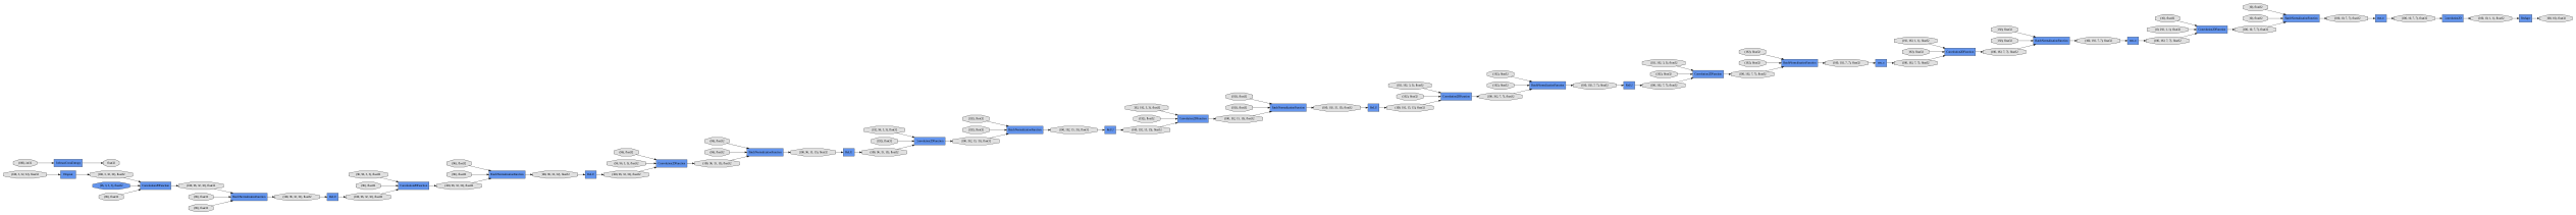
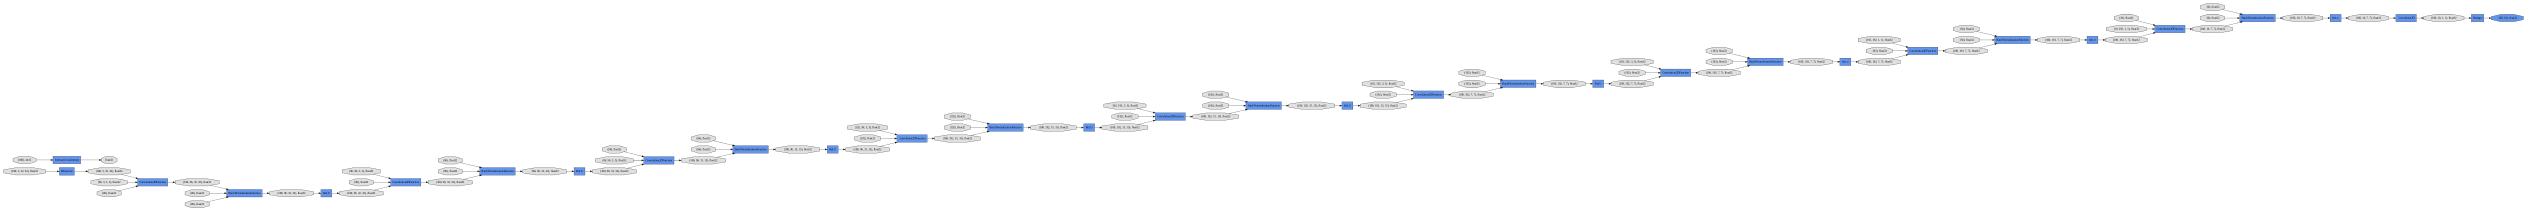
  digraph {
    fontname="Liberation Serif"
    rankdir=LR
    node [fillcolor="#E0E0E0" fontname="Liberation Serif" shape=octagon style=filled]
    edge [fontname="Liberation Serif"]
    n1 [label="(100, 96, 32, 32), float32"]
    n2 [fillcolor="#6495ED" label=Convolution2DFunction shape=record]
    n3 [label="(100, 96, 32, 32), float32"]
    n4 [label="(10), float32"]
    n5 [fillcolor="#6495ED" label=Convolution2DFunction shape=record]
    n6 [label="(100, 10, 7, 7), float32"]
    n7 [fillcolor="#6495ED" label=BatchNormalizationFunction shape=record]
    n8 [label="(100, 96, 32, 32), float32"]
    n9 [fillcolor="#6495ED" label=ReLU shape=record]
    n10 [label="(10), float32"]
    n11 [fillcolor="#6495ED" label=BatchNormalizationFunction shape=record]
    n12 [label="(100, 10, 7, 7), float32"]
    n13 [label="(100, 96, 32, 32), float32"]
    n14 [fillcolor="#6495ED" label=Convolution2DFunction shape=record]
    n15 [label="(100, 96, 15, 15), float32"]
    n16 [label="(10), float32"]
    n17 [fillcolor="#6495ED" label=BatchNormalizationFunction shape=record]
    n18 [label="(100, 96, 15, 15), float32"]
    n19 [fillcolor="#6495ED" label=ReLU shape=record]
    n20 [label="(100, 96, 15, 15), float32"]
    n21 [fillcolor="#6495ED" label=Convolution2DFunction shape=record]
    n22 [label="(100, 192, 15, 15), float32"]
    n23 [label="(100, 96, 32, 32), float32"]
    n24 [fillcolor="#6495ED" label=BatchNormalizationFunction shape=record]
    n25 [label="(100, 96, 32, 32), float32"]
    n26 [fillcolor="#6495ED" label=BatchNormalizationFunction shape=record]
    n27 [label="(100, 192, 15, 15), float32"]
    n28 [fillcolor="#6495ED" label=ReLU shape=record]
    n29 [label="(100, 192, 15, 15), float32"]
    n30 [fillcolor="#6495ED" label=Convolution2DFunction shape=record]
    n31 [label="(100, 192, 15, 15), float32"]
    n32 [fillcolor="#6495ED" label=BatchNormalizationFunction shape=record]
    n33 [label="(100, 192, 15, 15), float32"]
    n34 [fillcolor="#6495ED" label=ReLU shape=record]
    n35 [label="(100, 192, 15, 15), float32"]
    n36 [fillcolor="#6495ED" label=Convolution2DFunction shape=record]
    n37 [label="(100, 192, 7, 7), float32"]
    n38 [fillcolor="#6495ED" label=BatchNormalizationFunction shape=record]
    n39 [label="(100, 192, 7, 7), float32"]
    n40 [fillcolor="#6495ED" label=ReLU shape=record]
    n41 [label="(100, 192, 7, 7), float32"]
    n42 [fillcolor="#6495ED" label=Convolution2DFunction shape=record]
    n43 [label="(100, 192, 7, 7), float32"]
    n44 [fillcolor="#6495ED" label=BatchNormalizationFunction shape=record]
    n45 [label="(100, 192, 7, 7), float32"]
    n46 [fillcolor="#6495ED" label=Convolution2DFunction shape=record]
    n47 [label="(100, 192, 7, 7), float32"]
    n48 [label="(100, 192, 7, 7), float32"]
    n49 [fillcolor="#6495ED" label=ReLU shape=record]
    n50 [fillcolor="#6495ED" label=BatchNormalizationFunction shape=record]
    n51 [label="(100, 192, 7, 7), float32"]
    n52 [fillcolor="#6495ED" label=ReLU shape=record]
    n53 [label="(100, 192, 7, 7), float32"]
    n54 [fillcolor="#6495ED" label=ReLU shape=record]
    n55 [label="(96), float32"]
    n56 [label="(96, 96, 3, 3), float32"]
    n57 [label="(100, 10, 7, 7), float32"]
    n58 [fillcolor="#6495ED" label=Convolution2D shape=record]
    n59 [label="(100, 10, 1, 1), float32"]
    n60 [fillcolor="#6495ED" label=Reshape shape=record]
-   n61 [label="(100, 10), float32"]
+   n61 [fillcolor="#6495ED" label="(100, 10), float32"]
    n62 [label="(96), float32"]
    n63 [fillcolor="#6495ED" label=Convolution2DFunction shape=record]
    n64 [label="(96, 96, 3, 3), float32"]
    n65 [fillcolor="#6495ED" label=SoftmaxCrossEntropy shape=record]
    n66 [label=float32]
    n67 [label="(96), float32"]
    n68 [label="(10, 292, 1, 1), float32"]
    n69 [label="(96), float32"]
    n70 [label="(96), float32"]
    n71 [label="(96), float32"]
    n72 [label="(96), float32"]
    n73 [label="(96), float32"]
    n74 [label="(192, 96, 3, 3), float32"]
    n75 [label="(192), float32"]
    n76 [label="(192), float32"]
    n77 [label="(192), float32"]
    n78 [label="(192, 192, 3, 3), float32"]
    n79 [label="(192), float32"]
    n80 [label="(192), float32"]
    n81 [label="(192), float32"]
    n82 [label="(100, 3, 32, 32), float32"]
    n83 [label="(192, 192, 3, 3), float32"]
    n84 [label="(192), float32"]
    n85 [label="(192), float32"]
-   n86 [fillcolor="#6495ED" label=Dropout shape=record]
+   n86 [fillcolor="#6495ED" label=DFunction shape=record]
    n87 [label="(192), float32"]
-   n88 [fillcolor="#6495ED" label="(96, 3, 3, 3), float32"]
+   n88 [label="(96, 3, 3, 3), float32"]
    n89 [label="(192, 192, 3, 3), float32"]
    n90 [label="(192), float32"]
    n91 [label="(100, 3, 32, 32), float32"]
    n92 [label="(100), int32"]
    n93 [label="(192), float32"]
    n94 [label="(192), float32"]
    n95 [fillcolor="#6495ED" label=ReLU shape=record]
    n96 [label="(192, 192, 1, 1), float32"]
    n97 [label="(96), float32"]
    n98 [label="(192), float32"]
    n99 [label="(192), float32"]
    n100 [label="(192), float32"]
    n1 -> n2
    n2 -> n3
    n3 -> n7
    n4 -> n5
    n5 -> n6
    n6 -> n11
    n7 -> n8
    n8 -> n9
    n9 -> n13
    n10 -> n11
    n11 -> n12
    n12 -> n54
    n13 -> n14
    n14 -> n15
    n15 -> n17
    n16 -> n11
    n17 -> n18
    n18 -> n19
    n19 -> n20
    n20 -> n21
    n21 -> n22
    n22 -> n26
    n23 -> n24
    n24 -> n25
    n25 -> n95
    n26 -> n27
    n27 -> n28
    n28 -> n29
    n29 -> n30
    n30 -> n31
    n31 -> n32
    n32 -> n33
    n33 -> n34
    n34 -> n35
    n35 -> n36
    n36 -> n37
    n37 -> n38
    n38 -> n39
    n39 -> n40
    n40 -> n41
    n41 -> n42
    n42 -> n43
    n43 -> n44
    n44 -> n48
    n45 -> n46
    n46 -> n47
    n47 -> n50
    n48 -> n49
    n49 -> n45
    n50 -> n51
    n51 -> n52
    n52 -> n53
    n53 -> n5
    n54 -> n57
    n55 -> n14
    n56 -> n14
    n57 -> n58
    n58 -> n59
    n59 -> n60
    n60 -> n61
    n62 -> n24
    n63 -> n23
    n64 -> n2
    n65 -> n66
    n67 -> n24
    n68 -> n5
    n69 -> n7
    n70 -> n7
    n71 -> n17
    n72 -> n17
    n73 -> n2
    n74 -> n21
    n75 -> n21
    n76 -> n26
    n77 -> n26
    n78 -> n30
    n79 -> n30
    n80 -> n32
    n81 -> n32
    n82 -> n63
    n83 -> n36
    n84 -> n36
    n85 -> n38
    n86 -> n82
    n87 -> n38
    n88 -> n63
    n89 -> n42
    n90 -> n42
    n91 -> n86
    n92 -> n65
    n93 -> n44
    n94 -> n44
    n95 -> n1
    n96 -> n46
    n97 -> n63
    n98 -> n46
    n99 -> n50
    n100 -> n50
  }
